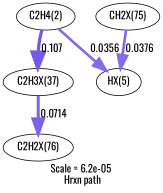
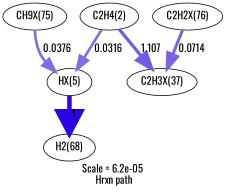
  digraph {
    fontname=Oswald
    label="Scale = 6.2e-05\l Hrxn path"
    node [fontname=Oswald]
    edge [fontname=Oswald]
    n1 [label="C2H4(2)"]
    n2 [label="HX(5)"]
    n3 [label="C2H3X(37)"]
+   n4 [label="H2(68)"]
    n5 [label="C2H2X(76)"]
-   n6 [label="CH2X(75)"]
-   n1 -> n2 [arrowsize=1.74 color="0.7, 0.536, 0.9" label=" 0.0356" style="setlinewidth(3.48)"]
-   n1 -> n3 [arrowsize=2.16 color="0.7, 0.607, 0.9" label=" 0.107" style="setlinewidth(4.31)"]
-   n3 -> n5 [arrowsize=2 color="0.7, 0.571, 0.9" label=" 0.0714" style="setlinewidth(4.01)"]
+   n6 [label="CH9X(75)"]
+   n1 -> n2 [arrowsize=1.74 color="0.7, 0.536, 0.9" label=" 0.0316" style="setlinewidth(3.48)"]
+   n1 -> n3 [arrowsize=2.16 color="0.7, 0.607, 0.9" label=" 1.107" style="setlinewidth(4.31)"]
+   n2 -> n4 [arrowsize=3 color="0.7, 1.5, 0.9" label=" 1" style="setlinewidth(6)"]
+   n5 -> n3 [arrowsize=2 color="0.7, 0.571, 0.9" label=" 0.0714" style="setlinewidth(4.01)"]
    n6 -> n2 [arrowsize=1.76 color="0.7, 0.537, 0.9" label=" 0.0376" style="setlinewidth(3.52)"]
  }
